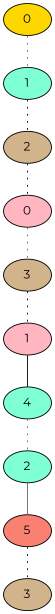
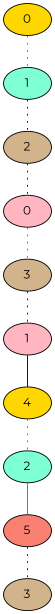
  graph {
    fontname=Montserrat
    node [style=filled fillcolor=tan fontname=Montserrat]
    edge [style=dotted color=black fontname=Montserrat]
    n1 [label=0 fillcolor=gold]
    n2 [label=1 fillcolor=aquamarine]
    n3 [label=2]
    n4 [label=0 fillcolor=lightpink]
    n5 [label=3]
    n6 [label=1 fillcolor=lightpink]
-   n7 [label=4 fillcolor=aquamarine]
+   n7 [label=4 fillcolor=gold]
    n8 [label=2 fillcolor=aquamarine]
    n9 [label=5 fillcolor=salmon]
    n10 [label=3]
    n1 -- n2 [color=gray40]
    n2 -- n3
    n3 -- n4
    n4 -- n5 [color=gray40]
    n5 -- n6
    n6 -- n7 [style=""]
    n7 -- n8 [color=gray40]
    n8 -- n9 [color=gray40 style=""]
    n9 -- n10
  }
